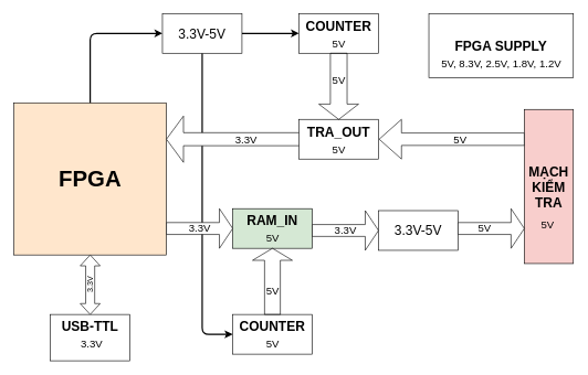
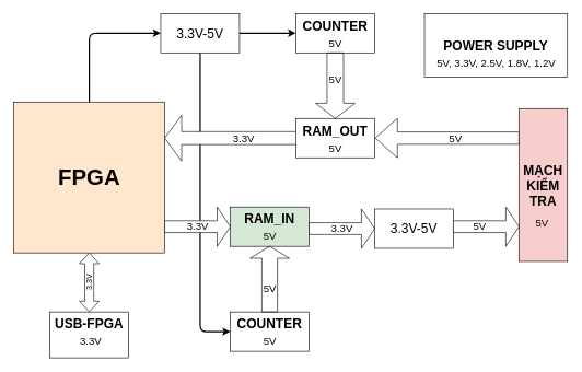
  <mxCell id="0" />
  <mxCell id="1" parent="0" />
  <mxCell id="2" style="edgeStyle=orthogonalEdgeStyle;rounded=1;orthogonalLoop=1;jettySize=auto;html=1;entryX=0;entryY=0.5;entryDx=0;entryDy=0;fontSize=16;strokeWidth=2;movable=0;resizable=0;rotatable=0;deletable=0;editable=0;connectable=0;" parent="1" source="25" target="27" edge="1"><mxGeometry relative="1" as="geometry" /></mxCell>
  <mxCell id="3" value="&lt;font style=&quot;font-size: 20px;&quot;&gt;&lt;b&gt;COUNTER&lt;/b&gt;&lt;/font&gt;" style="rounded=0;whiteSpace=wrap;html=1;verticalAlign=top;movable=0;resizable=0;rotatable=0;deletable=0;editable=0;connectable=0;" parent="1" vertex="1"><mxGeometry x="450" y="20" width="120" height="60" as="geometry" /></mxCell>
  <mxCell id="4" value="&lt;font style=&quot;font-size: 34px;&quot;&gt;&lt;b&gt;FPGA&lt;/b&gt;&lt;/font&gt;" style="whiteSpace=wrap;html=1;aspect=fixed;movable=0;resizable=0;rotatable=0;deletable=0;editable=0;connectable=0;fillColor=#ffe6cc;" parent="1" vertex="1"><mxGeometry x="20" y="155" width="230" height="230" as="geometry" /></mxCell>
  <mxCell id="5" value="" style="shape=singleArrow;direction=west;whiteSpace=wrap;html=1;fontSize=34;arrowWidth=0.281;arrowSize=0.125;movable=0;resizable=0;rotatable=0;deletable=0;editable=0;connectable=0;" parent="1" vertex="1"><mxGeometry x="250" y="175" width="206" height="70" as="geometry" /></mxCell>
  <mxCell id="6" value="" style="shape=singleArrow;whiteSpace=wrap;html=1;fontSize=20;movable=0;resizable=0;rotatable=0;deletable=0;editable=0;connectable=0;" parent="1" vertex="1"><mxGeometry x="250" y="315" width="100" height="60" as="geometry" /></mxCell>
  <mxCell id="7" value="&lt;font style=&quot;font-size: 20px;&quot;&gt;3.3V-5V&lt;/font&gt;" style="rounded=0;whiteSpace=wrap;html=1;movable=0;resizable=0;rotatable=0;deletable=0;editable=0;connectable=0;" parent="1" vertex="1"><mxGeometry x="570" y="318" width="120" height="60" as="geometry" /></mxCell>
  <mxCell id="8" value="3.3V" style="text;html=1;align=center;verticalAlign=middle;resizable=0;points=[];autosize=1;strokeColor=none;fillColor=none;fontSize=16;movable=0;rotatable=0;deletable=0;editable=0;connectable=0;" parent="1" vertex="1"><mxGeometry x="340" y="195" width="60" height="30" as="geometry" /></mxCell>
  <mxCell id="9" value="3.3V" style="text;html=1;align=center;verticalAlign=middle;resizable=0;points=[];autosize=1;strokeColor=none;fillColor=none;fontSize=16;movable=0;rotatable=0;deletable=0;editable=0;connectable=0;" parent="1" vertex="1"><mxGeometry x="270" y="330" width="60" height="30" as="geometry" /></mxCell>
  <mxCell id="10" value="&lt;font style=&quot;font-size: 20px;&quot;&gt;&lt;b&gt;MẠCH KIỂM TRA&lt;/b&gt;&lt;/font&gt;" style="rounded=0;whiteSpace=wrap;html=1;fontSize=20;movable=0;resizable=0;rotatable=0;deletable=0;editable=0;connectable=0;fillColor=#f8cecc;" parent="1" vertex="1"><mxGeometry x="790" y="165" width="74" height="233" as="geometry" /></mxCell>
  <mxCell id="11" value="&lt;font size=&quot;1&quot; style=&quot;&quot;&gt;&lt;b style=&quot;font-size: 20px;&quot;&gt;RAM_IN&lt;/b&gt;&lt;/font&gt;" style="rounded=0;whiteSpace=wrap;html=1;verticalAlign=top;movable=0;resizable=0;rotatable=0;deletable=0;editable=0;connectable=0;fillColor=#d5e8d4;" parent="1" vertex="1"><mxGeometry x="350" y="315" width="120" height="60" as="geometry" /></mxCell>
  <mxCell id="12" value="" style="shape=singleArrow;direction=west;whiteSpace=wrap;html=1;fontSize=34;arrowWidth=0.313;arrowSize=0.154;movable=0;resizable=0;rotatable=0;deletable=0;editable=0;connectable=0;" parent="1" vertex="1"><mxGeometry x="571" y="180" width="219" height="60" as="geometry" /></mxCell>
  <mxCell id="13" value="5V" style="text;html=1;align=center;verticalAlign=middle;resizable=0;points=[];autosize=1;strokeColor=none;fillColor=none;fontSize=16;movable=0;rotatable=0;deletable=0;editable=0;connectable=0;" parent="1" vertex="1"><mxGeometry x="490" y="50" width="40" height="30" as="geometry" /></mxCell>
  <mxCell id="14" value="" style="shape=singleArrow;whiteSpace=wrap;html=1;fontSize=20;movable=0;resizable=0;rotatable=0;deletable=0;editable=0;connectable=0;" parent="1" vertex="1"><mxGeometry x="690" y="315" width="100" height="60" as="geometry" /></mxCell>
  <mxCell id="15" value="5V" style="text;html=1;align=center;verticalAlign=middle;resizable=0;points=[];autosize=1;strokeColor=none;fillColor=none;fontSize=16;movable=0;rotatable=0;deletable=0;editable=0;connectable=0;" parent="1" vertex="1"><mxGeometry x="710" y="330" width="40" height="30" as="geometry" /></mxCell>
  <mxCell id="16" value="5V" style="text;html=1;align=center;verticalAlign=middle;resizable=0;points=[];autosize=1;strokeColor=none;fillColor=none;fontSize=16;movable=0;rotatable=0;deletable=0;editable=0;connectable=0;" parent="1" vertex="1"><mxGeometry x="805" y="325" width="40" height="30" as="geometry" /></mxCell>
  <mxCell id="17" value="5V" style="text;html=1;align=center;verticalAlign=middle;resizable=0;points=[];autosize=1;strokeColor=none;fillColor=none;fontSize=16;movable=0;rotatable=0;deletable=0;editable=0;connectable=0;" parent="1" vertex="1"><mxGeometry x="390" y="345" width="40" height="30" as="geometry" /></mxCell>
  <mxCell id="18" value="5V" style="text;html=1;align=center;verticalAlign=middle;resizable=0;points=[];autosize=1;strokeColor=none;fillColor=none;fontSize=16;movable=0;rotatable=0;deletable=0;editable=0;connectable=0;" parent="1" vertex="1"><mxGeometry x="673" y="195" width="40" height="30" as="geometry" /></mxCell>
  <mxCell id="19" value="" style="shape=singleArrow;whiteSpace=wrap;html=1;fontSize=20;movable=0;resizable=0;rotatable=0;deletable=0;editable=0;connectable=0;" parent="1" vertex="1"><mxGeometry x="470" y="318" width="100" height="60" as="geometry" /></mxCell>
  <mxCell id="20" value="3.3V" style="text;html=1;align=center;verticalAlign=middle;resizable=0;points=[];autosize=1;strokeColor=none;fillColor=none;fontSize=16;movable=0;rotatable=0;deletable=0;editable=0;connectable=0;" parent="1" vertex="1"><mxGeometry x="490" y="333" width="60" height="30" as="geometry" /></mxCell>
- <mxCell id="21" value="&lt;font size=&quot;1&quot; style=&quot;&quot;&gt;&lt;b style=&quot;font-size: 20px;&quot;&gt;TRA_OUT&lt;/b&gt;&lt;/font&gt;" style="rounded=0;whiteSpace=wrap;html=1;fillColor=default;verticalAlign=top;movable=0;resizable=0;rotatable=0;deletable=0;editable=0;connectable=0;" parent="1" vertex="1"><mxGeometry x="450" y="180" width="120" height="60" as="geometry" /></mxCell>
+ <mxCell id="21" value="&lt;font size=&quot;1&quot; style=&quot;&quot;&gt;&lt;b style=&quot;font-size: 20px;&quot;&gt;RAM_OUT&lt;/b&gt;&lt;/font&gt;" style="rounded=0;whiteSpace=wrap;html=1;fillColor=default;verticalAlign=top;movable=0;resizable=0;rotatable=0;deletable=0;editable=0;connectable=0;" parent="1" vertex="1"><mxGeometry x="450" y="180" width="120" height="60" as="geometry" /></mxCell>
  <mxCell id="22" value="5V" style="text;html=1;align=center;verticalAlign=middle;resizable=0;points=[];autosize=1;strokeColor=none;fillColor=none;fontSize=16;movable=0;rotatable=0;deletable=0;editable=0;connectable=0;" parent="1" vertex="1"><mxGeometry x="490" y="210" width="40" height="30" as="geometry" /></mxCell>
  <mxCell id="23" value="" style="shape=singleArrow;direction=south;whiteSpace=wrap;html=1;shadow=0;fontSize=16;fillColor=none;arrowWidth=0.42;arrowSize=0.231;movable=0;resizable=0;rotatable=0;deletable=0;editable=0;connectable=0;" parent="1" vertex="1"><mxGeometry x="480" y="80" width="60" height="100" as="geometry" /></mxCell>
  <mxCell id="24" style="edgeStyle=orthogonalEdgeStyle;rounded=0;orthogonalLoop=1;jettySize=auto;html=1;exitX=1;exitY=0.5;exitDx=0;exitDy=0;entryX=0;entryY=0.5;entryDx=0;entryDy=0;fontSize=16;strokeWidth=2;movable=0;resizable=0;rotatable=0;deletable=0;editable=0;connectable=0;" parent="1" source="25" target="3" edge="1"><mxGeometry relative="1" as="geometry" /></mxCell>
  <mxCell id="25" value="&lt;font style=&quot;font-size: 20px;&quot;&gt;3.3V-5V&lt;/font&gt;" style="rounded=0;whiteSpace=wrap;html=1;movable=0;resizable=0;rotatable=0;deletable=0;editable=0;connectable=0;" parent="1" vertex="1"><mxGeometry x="244" y="20" width="120" height="60" as="geometry" /></mxCell>
  <mxCell id="26" style="edgeStyle=orthogonalEdgeStyle;rounded=1;orthogonalLoop=1;jettySize=auto;html=1;entryX=0;entryY=0.5;entryDx=0;entryDy=0;fontSize=16;strokeWidth=2;movable=0;resizable=0;rotatable=0;deletable=0;editable=0;connectable=0;" parent="1" source="4" target="25" edge="1"><mxGeometry relative="1" as="geometry" /></mxCell>
  <mxCell id="27" value="&lt;font style=&quot;font-size: 20px;&quot;&gt;&lt;b&gt;COUNTER&lt;/b&gt;&lt;/font&gt;" style="rounded=0;whiteSpace=wrap;html=1;fillColor=default;verticalAlign=top;movable=0;resizable=0;rotatable=0;deletable=0;editable=0;connectable=0;" parent="1" vertex="1"><mxGeometry x="350" y="475" width="120" height="60" as="geometry" /></mxCell>
  <mxCell id="28" value="5V" style="text;html=1;align=center;verticalAlign=middle;resizable=0;points=[];autosize=1;strokeColor=none;fillColor=none;fontSize=16;movable=0;rotatable=0;deletable=0;editable=0;connectable=0;" parent="1" vertex="1"><mxGeometry x="390" y="505" width="40" height="30" as="geometry" /></mxCell>
  <mxCell id="29" value="" style="shape=singleArrow;direction=north;whiteSpace=wrap;html=1;shadow=0;fontSize=16;fillColor=none;arrowWidth=0.396;arrowSize=0.181;movable=0;resizable=0;rotatable=0;deletable=0;editable=0;connectable=0;" parent="1" vertex="1"><mxGeometry x="380" y="375" width="60" height="100" as="geometry" /></mxCell>
  <mxCell id="30" value="5V" style="text;html=1;align=center;verticalAlign=middle;resizable=0;points=[];autosize=1;strokeColor=none;fillColor=none;fontSize=16;movable=0;rotatable=0;deletable=0;editable=0;connectable=0;" parent="1" vertex="1"><mxGeometry x="390" y="425" width="40" height="30" as="geometry" /></mxCell>
  <mxCell id="31" value="5V" style="text;html=1;align=center;verticalAlign=middle;resizable=0;points=[];autosize=1;strokeColor=none;fillColor=none;fontSize=16;movable=0;rotatable=0;deletable=0;editable=0;connectable=0;" parent="1" vertex="1"><mxGeometry x="490" y="105" width="40" height="30" as="geometry" /></mxCell>
- <mxCell id="32" value="&lt;b&gt;USB-TTL&lt;/b&gt;" style="rounded=0;whiteSpace=wrap;html=1;shadow=0;fontSize=20;fillColor=default;verticalAlign=top;movable=0;resizable=0;rotatable=0;deletable=0;editable=0;connectable=0;" parent="1" vertex="1"><mxGeometry x="75" y="475" width="120" height="70" as="geometry" /></mxCell>
+ <mxCell id="32" value="&lt;b&gt;USB-FPGA&lt;/b&gt;" style="rounded=0;whiteSpace=wrap;html=1;shadow=0;fontSize=20;fillColor=default;verticalAlign=top;movable=0;resizable=0;rotatable=0;deletable=0;editable=0;connectable=0;" parent="1" vertex="1"><mxGeometry x="75" y="475" width="120" height="70" as="geometry" /></mxCell>
  <mxCell id="33" value="3.3V" style="text;html=1;align=center;verticalAlign=middle;resizable=0;points=[];autosize=1;strokeColor=none;fillColor=none;fontSize=16;movable=0;rotatable=0;deletable=0;editable=0;connectable=0;" parent="1" vertex="1"><mxGeometry x="107" y="505" width="60" height="30" as="geometry" /></mxCell>
  <mxCell id="34" value="" style="shape=doubleArrow;direction=south;whiteSpace=wrap;html=1;shadow=0;fontSize=20;fillColor=default;arrowWidth=0.452;arrowSize=0.183;movable=0;resizable=0;rotatable=0;deletable=0;editable=0;connectable=0;" parent="1" vertex="1"><mxGeometry x="120" y="385" width="30" height="90" as="geometry" /></mxCell>
  <mxCell id="35" value="&lt;font style=&quot;font-size: 12px;&quot;&gt;3.3V&lt;/font&gt;" style="text;html=1;align=center;verticalAlign=middle;resizable=0;points=[];autosize=1;strokeColor=none;fillColor=none;fontSize=20;shadow=0;rotation=-90;movable=0;rotatable=0;deletable=0;editable=0;connectable=0;" parent="1" vertex="1"><mxGeometry x="107" y="410" width="50" height="40" as="geometry" /></mxCell>
- <mxCell id="36" value="&lt;div style=&quot;&quot;&gt;&lt;b style=&quot;background-color: initial; font-size: 20px; line-height: 1.2;&quot;&gt;FPGA SUPPLY&lt;/b&gt;&lt;/div&gt;" style="rounded=0;whiteSpace=wrap;html=1;shadow=0;fontSize=12;fillColor=default;align=center;verticalAlign=middle;movable=0;resizable=0;rotatable=0;deletable=0;editable=0;connectable=0;" parent="1" vertex="1"><mxGeometry x="646" y="20" width="218" height="97" as="geometry" /></mxCell>
- <mxCell id="37" value="5V, 8.3V, 2.5V, 1.8V, 1.2V" style="text;html=1;align=center;verticalAlign=middle;resizable=0;points=[];autosize=1;strokeColor=none;fillColor=none;fontSize=16;movable=0;rotatable=0;deletable=0;editable=0;connectable=0;" parent="1" vertex="1"><mxGeometry x="655.5" y="80" width="199" height="31" as="geometry" /></mxCell>
+ <mxCell id="36" value="&lt;div style=&quot;&quot;&gt;&lt;b style=&quot;background-color: initial; font-size: 20px; line-height: 1.2;&quot;&gt;POWER SUPPLY&lt;/b&gt;&lt;/div&gt;" style="rounded=0;whiteSpace=wrap;html=1;shadow=0;fontSize=12;fillColor=default;align=center;verticalAlign=middle;movable=0;resizable=0;rotatable=0;deletable=0;editable=0;connectable=0;" parent="1" vertex="1"><mxGeometry x="646" y="20" width="218" height="97" as="geometry" /></mxCell>
+ <mxCell id="37" value="5V, 3.3V, 2.5V, 1.8V, 1.2V" style="text;html=1;align=center;verticalAlign=middle;resizable=0;points=[];autosize=1;strokeColor=none;fillColor=none;fontSize=16;movable=0;rotatable=0;deletable=0;editable=0;connectable=0;" parent="1" vertex="1"><mxGeometry x="655.5" y="80" width="199" height="31" as="geometry" /></mxCell>
